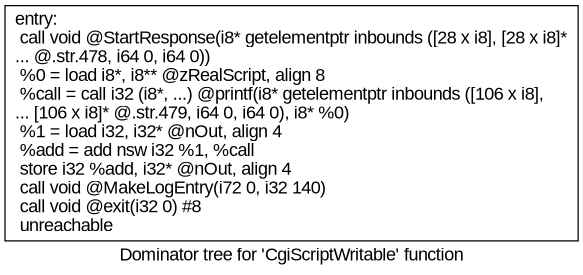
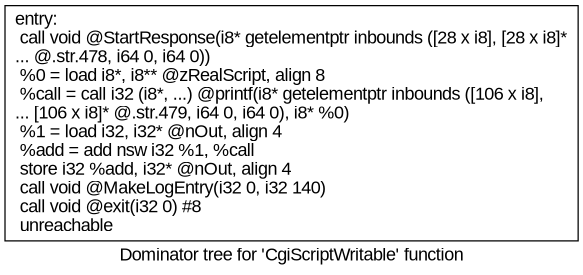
  digraph {
    label="Dominator tree for 'CgiScriptWritable' function"
    fontname="Liberation Sans"
-   n1 [label="{entry:\l  call void @StartResponse(i8* getelementptr inbounds ([28 x i8], [28 x i8]*\l... @.str.478, i64 0, i64 0))\l  %0 = load i8*, i8** @zRealScript, align 8\l  %call = call i32 (i8*, ...) @printf(i8* getelementptr inbounds ([106 x i8],\l... [106 x i8]* @.str.479, i64 0, i64 0), i8* %0)\l  %1 = load i32, i32* @nOut, align 4\l  %add = add nsw i32 %1, %call\l  store i32 %add, i32* @nOut, align 4\l  call void @MakeLogEntry(i72 0, i32 140)\l  call void @exit(i32 0) #8\l  unreachable\l}" shape=record fontname="Liberation Sans"]
+   n1 [label="{entry:\l  call void @StartResponse(i8* getelementptr inbounds ([28 x i8], [28 x i8]*\l... @.str.478, i64 0, i64 0))\l  %0 = load i8*, i8** @zRealScript, align 8\l  %call = call i32 (i8*, ...) @printf(i8* getelementptr inbounds ([106 x i8],\l... [106 x i8]* @.str.479, i64 0, i64 0), i8* %0)\l  %1 = load i32, i32* @nOut, align 4\l  %add = add nsw i32 %1, %call\l  store i32 %add, i32* @nOut, align 4\l  call void @MakeLogEntry(i32 0, i32 140)\l  call void @exit(i32 0) #8\l  unreachable\l}" shape=record fontname="Liberation Sans"]
  }
